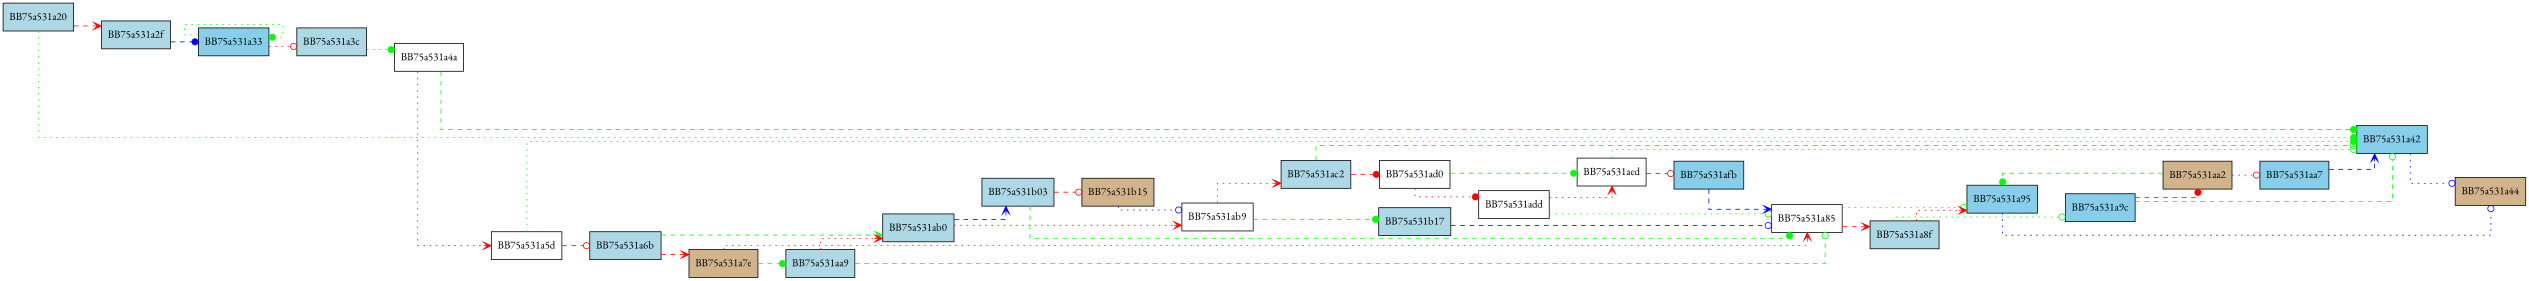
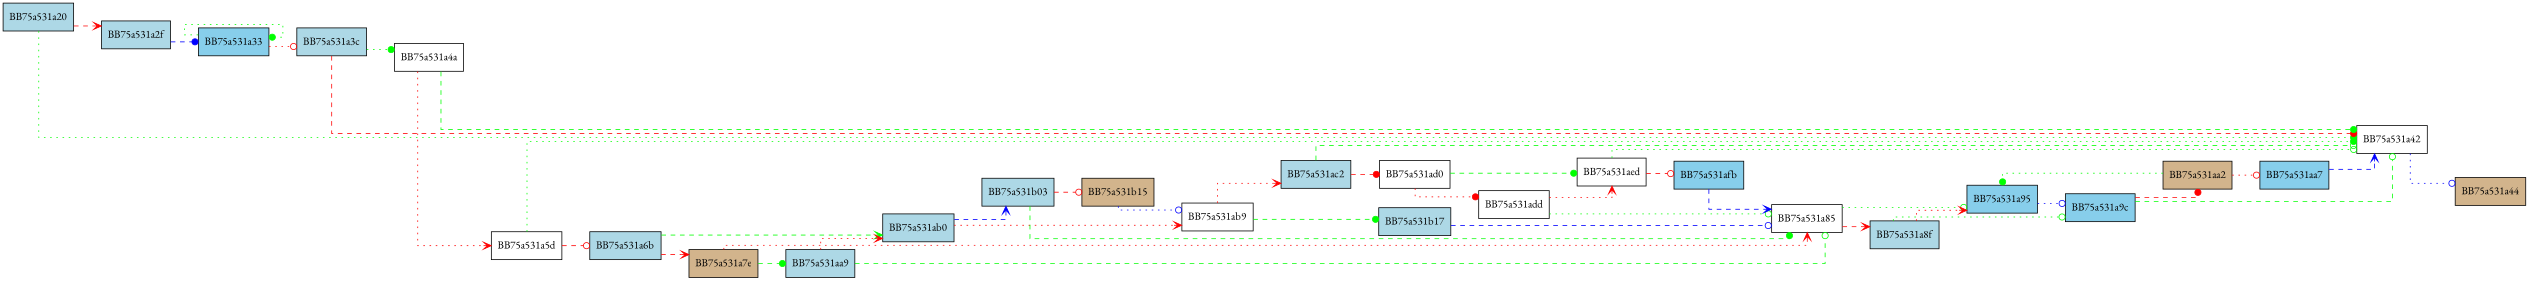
  digraph {
    fontname="EB Garamond"
    rankdir=LR
    splines=ortho
    node [fillcolor=lightblue fontname="EB Garamond" shape=box style=filled]
    edge [arrowhead=odot color=red fontname="EB Garamond" style=dashed]
-   BB75a531a42 [fillcolor=skyblue]
+   BB75a531a42 [fillcolor=white]
    BB75a531a20
    BB75a531a2f
    BB75a531a44 [fillcolor=tan]
    BB75a531a33 [fillcolor=skyblue]
    BB75a531a3c
    BB75a531a4a [fillcolor=white]
    BB75a531a5d [fillcolor=white]
    BB75a531a6b
    BB75a531ab0
    BB75a531a7e [fillcolor=tan]
    BB75a531b03
    BB75a531ab9 [fillcolor=white]
    BB75a531aa9
    BB75a531a85 [fillcolor=white]
    BB75a531b15 [fillcolor=tan]
    BB75a531b17
    BB75a531ac2
    BB75a531a95 [fillcolor=skyblue]
    BB75a531a8f
    BB75a531a9c [fillcolor=skyblue]
    BB75a531aa2 [fillcolor=tan]
    BB75a531aa7 [fillcolor=skyblue]
    BB75a531ad0 [fillcolor=white]
    BB75a531aed [fillcolor=white]
    BB75a531add [fillcolor=white]
    BB75a531afb [fillcolor=skyblue]
    BB75a531a42 -> BB75a531a44 [color=blue style=dotted]
    BB75a531a20 -> BB75a531a42 [arrowhead=dot color=green style=dotted]
    BB75a531a20 -> BB75a531a2f [arrowhead=vee]
    BB75a531a2f -> BB75a531a33 [arrowhead=dot color=blue]
    BB75a531a33 -> BB75a531a33 [arrowhead=dot color=green style=dotted]
    BB75a531a33 -> BB75a531a3c [style=dotted]
+   BB75a531a3c -> BB75a531a42 [arrowhead=dot]
    BB75a531a3c -> BB75a531a4a [arrowhead=dot color=green style=dotted]
    BB75a531a4a -> BB75a531a42 [arrowhead=dot color=green]
    BB75a531a4a -> BB75a531a5d [arrowhead=vee style=dotted]
    BB75a531a5d -> BB75a531a42 [arrowhead=dot color=green style=dotted]
    BB75a531a5d -> BB75a531a6b
    BB75a531a6b -> BB75a531ab0 [arrowhead=vee color=green]
    BB75a531a6b -> BB75a531a7e [arrowhead=vee]
    BB75a531ab0 -> BB75a531b03 [arrowhead=vee color=blue]
    BB75a531ab0 -> BB75a531ab9 [arrowhead=vee style=dotted]
    BB75a531a7e -> BB75a531aa9 [arrowhead=dot color=green]
    BB75a531a7e -> BB75a531a85 [arrowhead=vee style=dotted]
    BB75a531b03 -> BB75a531a85 [arrowhead=dot color=green]
    BB75a531b03 -> BB75a531b15
    BB75a531ab9 -> BB75a531b17 [arrowhead=dot color=green]
    BB75a531ab9 -> BB75a531ac2 [arrowhead=vee style=dotted]
    BB75a531aa9 -> BB75a531ab0 [arrowhead=vee style=dotted]
    BB75a531aa9 -> BB75a531a85 [color=green]
    BB75a531a85 -> BB75a531a95 [color=green style=dotted]
    BB75a531a85 -> BB75a531a8f [arrowhead=vee]
    BB75a531b15 -> BB75a531ab9 [color=blue style=dotted]
    BB75a531b17 -> BB75a531a85 [color=blue]
    BB75a531ac2 -> BB75a531a42 [color=green]
    BB75a531ac2 -> BB75a531ad0 [arrowhead=dot]
-   BB75a531a95 -> BB75a531a44 [color=blue style=dotted]
+   BB75a531a95 -> BB75a531a9c [color=blue style=dotted]
    BB75a531a8f -> BB75a531a95 [arrowhead=vee style=dotted]
    BB75a531a8f -> BB75a531a9c [color=green style=dotted]
    BB75a531a9c -> BB75a531a42 [color=green]
    BB75a531a9c -> BB75a531aa2 [arrowhead=dot]
-   BB75a531aa2 -> BB75a531a95 [arrowhead=dot color=green]
+   BB75a531aa2 -> BB75a531a95 [arrowhead=dot color=green style=dotted]
    BB75a531aa2 -> BB75a531aa7 [style=dotted]
    BB75a531aa7 -> BB75a531a42 [arrowhead=vee color=blue]
    BB75a531ad0 -> BB75a531aed [arrowhead=dot color=green]
    BB75a531ad0 -> BB75a531add [arrowhead=dot style=dotted]
    BB75a531aed -> BB75a531a42 [color=green style=dotted]
    BB75a531aed -> BB75a531afb
    BB75a531add -> BB75a531a85 [color=green style=dotted]
    BB75a531add -> BB75a531aed [arrowhead=vee style=dotted]
    BB75a531afb -> BB75a531a85 [arrowhead=vee color=blue]
  }
